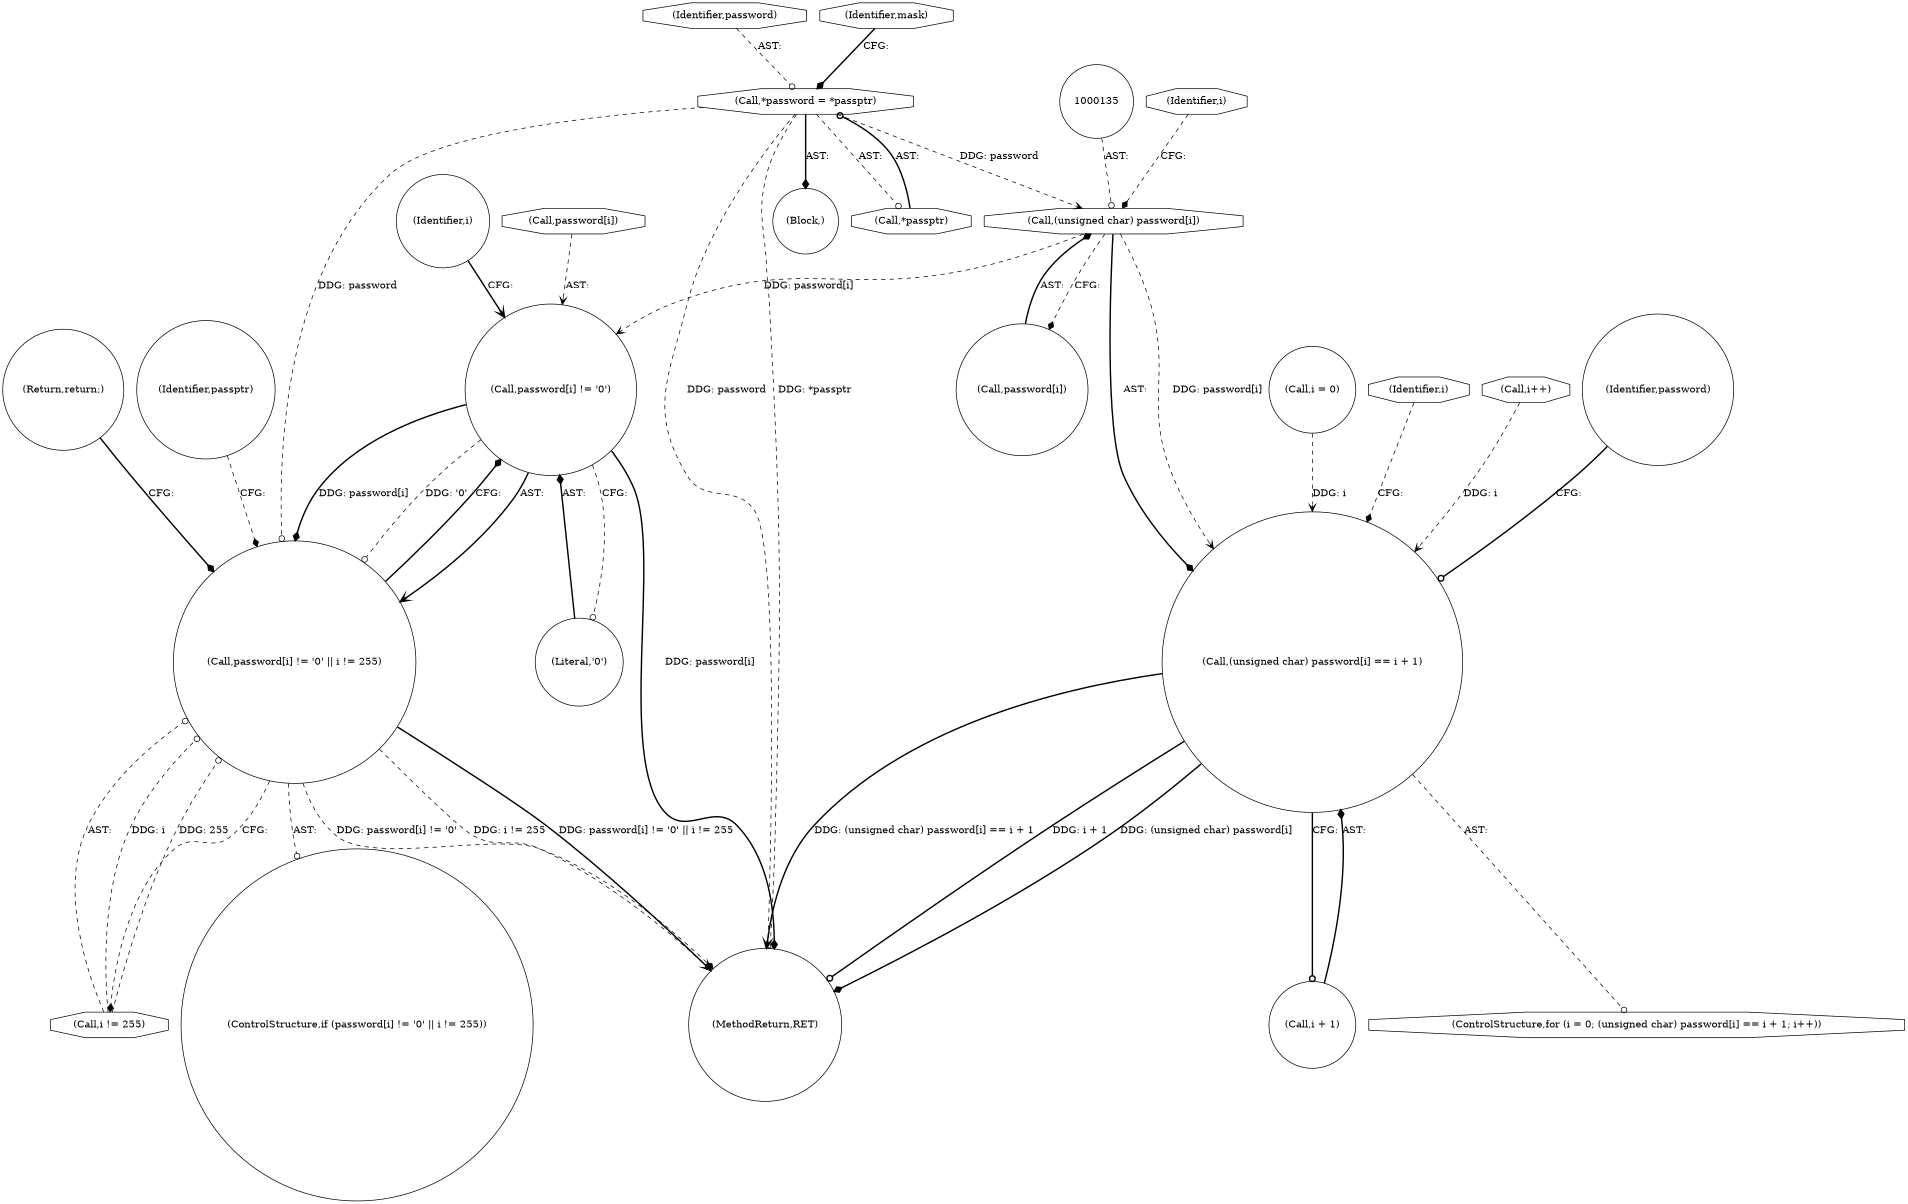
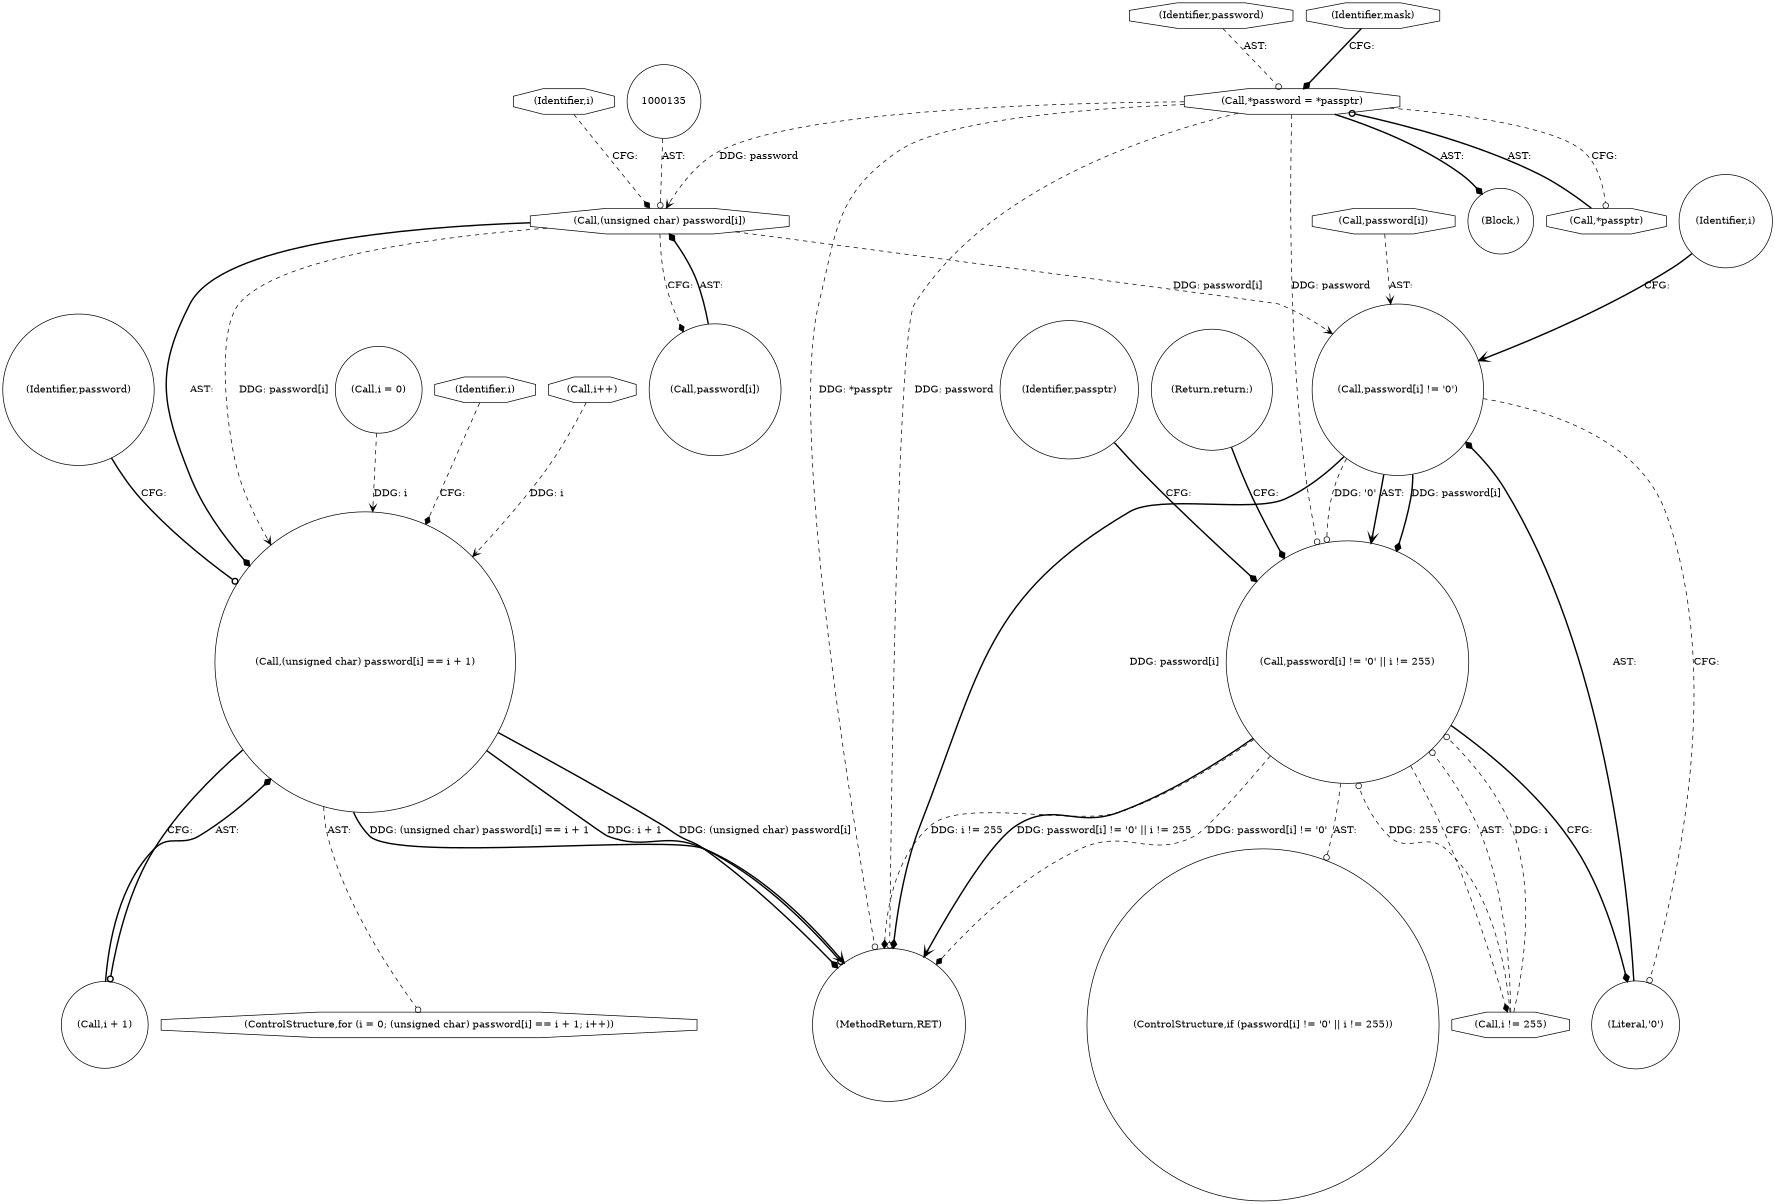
  digraph {
    node [shape=circle]
    edge [arrowhead=diamond style=dashed]
    n1 [label="(Call,(unsigned char) password[i])" shape=octagon]
    n2 [label="(Call,(unsigned char) password[i] == i + 1)"]
    n3 [label="(Call,password[i] != '\0')"]
    n4 [label="(Call,password[i])"]
    n5 [label="(MethodReturn,RET)"]
    n6 [label="(Call,i + 1)"]
    n7 [label="(ControlStructure,for (i = 0; (unsigned char) password[i] == i + 1; i++))" shape=octagon]
    n8 [label="(Call,password[i] != '\0' || i != 255)"]
    n9 [label="(Literal,'\0')"]
    n10 [label="(Call,*password = *passptr)" shape=octagon]
    n11 [label="(Block,)"]
    n12 [label="(Call,*passptr)" shape=octagon]
    n13 [label="(Call,i != 255)" shape=octagon]
    n14 [label="(ControlStructure,if (password[i] != '\0' || i != 255))"]
    n15 [label="(Call,i = 0)"]
    n16 [label="(Identifier,i)" shape=octagon]
    n17 [label="(Identifier,passptr)"]
    n18 [label="(Identifier,i)" shape=octagon]
    n19 [label="(Identifier,password)" shape=octagon]
    n20 [label="(Identifier,mask)" shape=octagon]
    n21 [label="(Call,i++)" shape=octagon]
    n22 [label="(Identifier,password)"]
    n23 [label="(Call,password[i])" shape=octagon]
    n24 [label="(Return,return;)"]
    n25 [label="(Identifier,i)"]
    1000135
    n1 -> n2 [label="AST: " style=bold]
    n1 -> n2 [arrowhead=vee label="DDG: password[i]"]
    n1 -> n3 [arrowhead=vee label="DDG: password[i]"]
    n1 -> n4 [label="CFG: "]
    n2 -> n5 [arrowhead=odot label="DDG: i + 1" style=bold]
    n2 -> n5 [label="DDG: (unsigned char) password[i]" style=bold]
    n2 -> n5 [arrowhead=vee label="DDG: (unsigned char) password[i] == i + 1" style=bold]
    n2 -> n6 [arrowhead=odot label="CFG: " style=bold]
    n2 -> n7 [arrowhead=odot label="AST: "]
    n3 -> n5 [label="DDG: password[i]" style=bold]
    n3 -> n8 [arrowhead=vee label="AST: " style=bold]
    n3 -> n8 [label="DDG: password[i]" style=bold]
    n3 -> n8 [arrowhead=odot label="DDG: '\0'"]
    n3 -> n9 [arrowhead=odot label="CFG: "]
    n4 -> n1 [label="AST: " style=bold]
    n6 -> n2 [label="AST: " style=bold]
-   n8 -> n3 [label="CFG: " style=bold]
+   n8 -> n9 [label="CFG: " style=bold]
    n8 -> n5 [label="DDG: password[i] != '\0'"]
    n8 -> n5 [label="DDG: i != 255"]
    n8 -> n5 [arrowhead=vee label="DDG: password[i] != '\0' || i != 255" style=bold]
    n8 -> n13 [label="CFG: "]
    n8 -> n14 [arrowhead=odot label="AST: "]
    n9 -> n3 [label="AST: " style=bold]
    n10 -> n1 [arrowhead=vee label="DDG: password"]
    n10 -> n5 [arrowhead=odot label="DDG: *passptr"]
    n10 -> n5 [arrowhead=odot label="DDG: password"]
    n10 -> n8 [arrowhead=odot label="DDG: password"]
    n10 -> n11 [label="AST: " style=bold]
-   n10 -> n12 [arrowhead=odot label="AST: "]
+   n10 -> n12 [arrowhead=odot label="CFG: "]
    n12 -> n10 [arrowhead=odot label="AST: " style=bold]
    n13 -> n8 [arrowhead=odot label="AST: "]
    n13 -> n8 [arrowhead=odot label="DDG: i"]
    n13 -> n8 [arrowhead=odot label="DDG: 255"]
    n15 -> n2 [arrowhead=vee label="DDG: i"]
    n16 -> n2 [label="CFG: "]
-   n17 -> n8 [label="CFG: "]
+   n17 -> n8 [label="CFG: " style=bold]
    n18 -> n1 [label="CFG: "]
    n19 -> n10 [arrowhead=odot label="AST: "]
    n20 -> n10 [label="CFG: " style=bold]
    n21 -> n2 [arrowhead=vee label="DDG: i"]
    n22 -> n2 [arrowhead=odot label="CFG: " style=bold]
    n23 -> n3 [arrowhead=vee label="AST: "]
    n24 -> n8 [label="CFG: " style=bold]
    n25 -> n3 [arrowhead=vee label="CFG: " style=bold]
    1000135 -> n1 [arrowhead=odot label="AST: "]
  }
